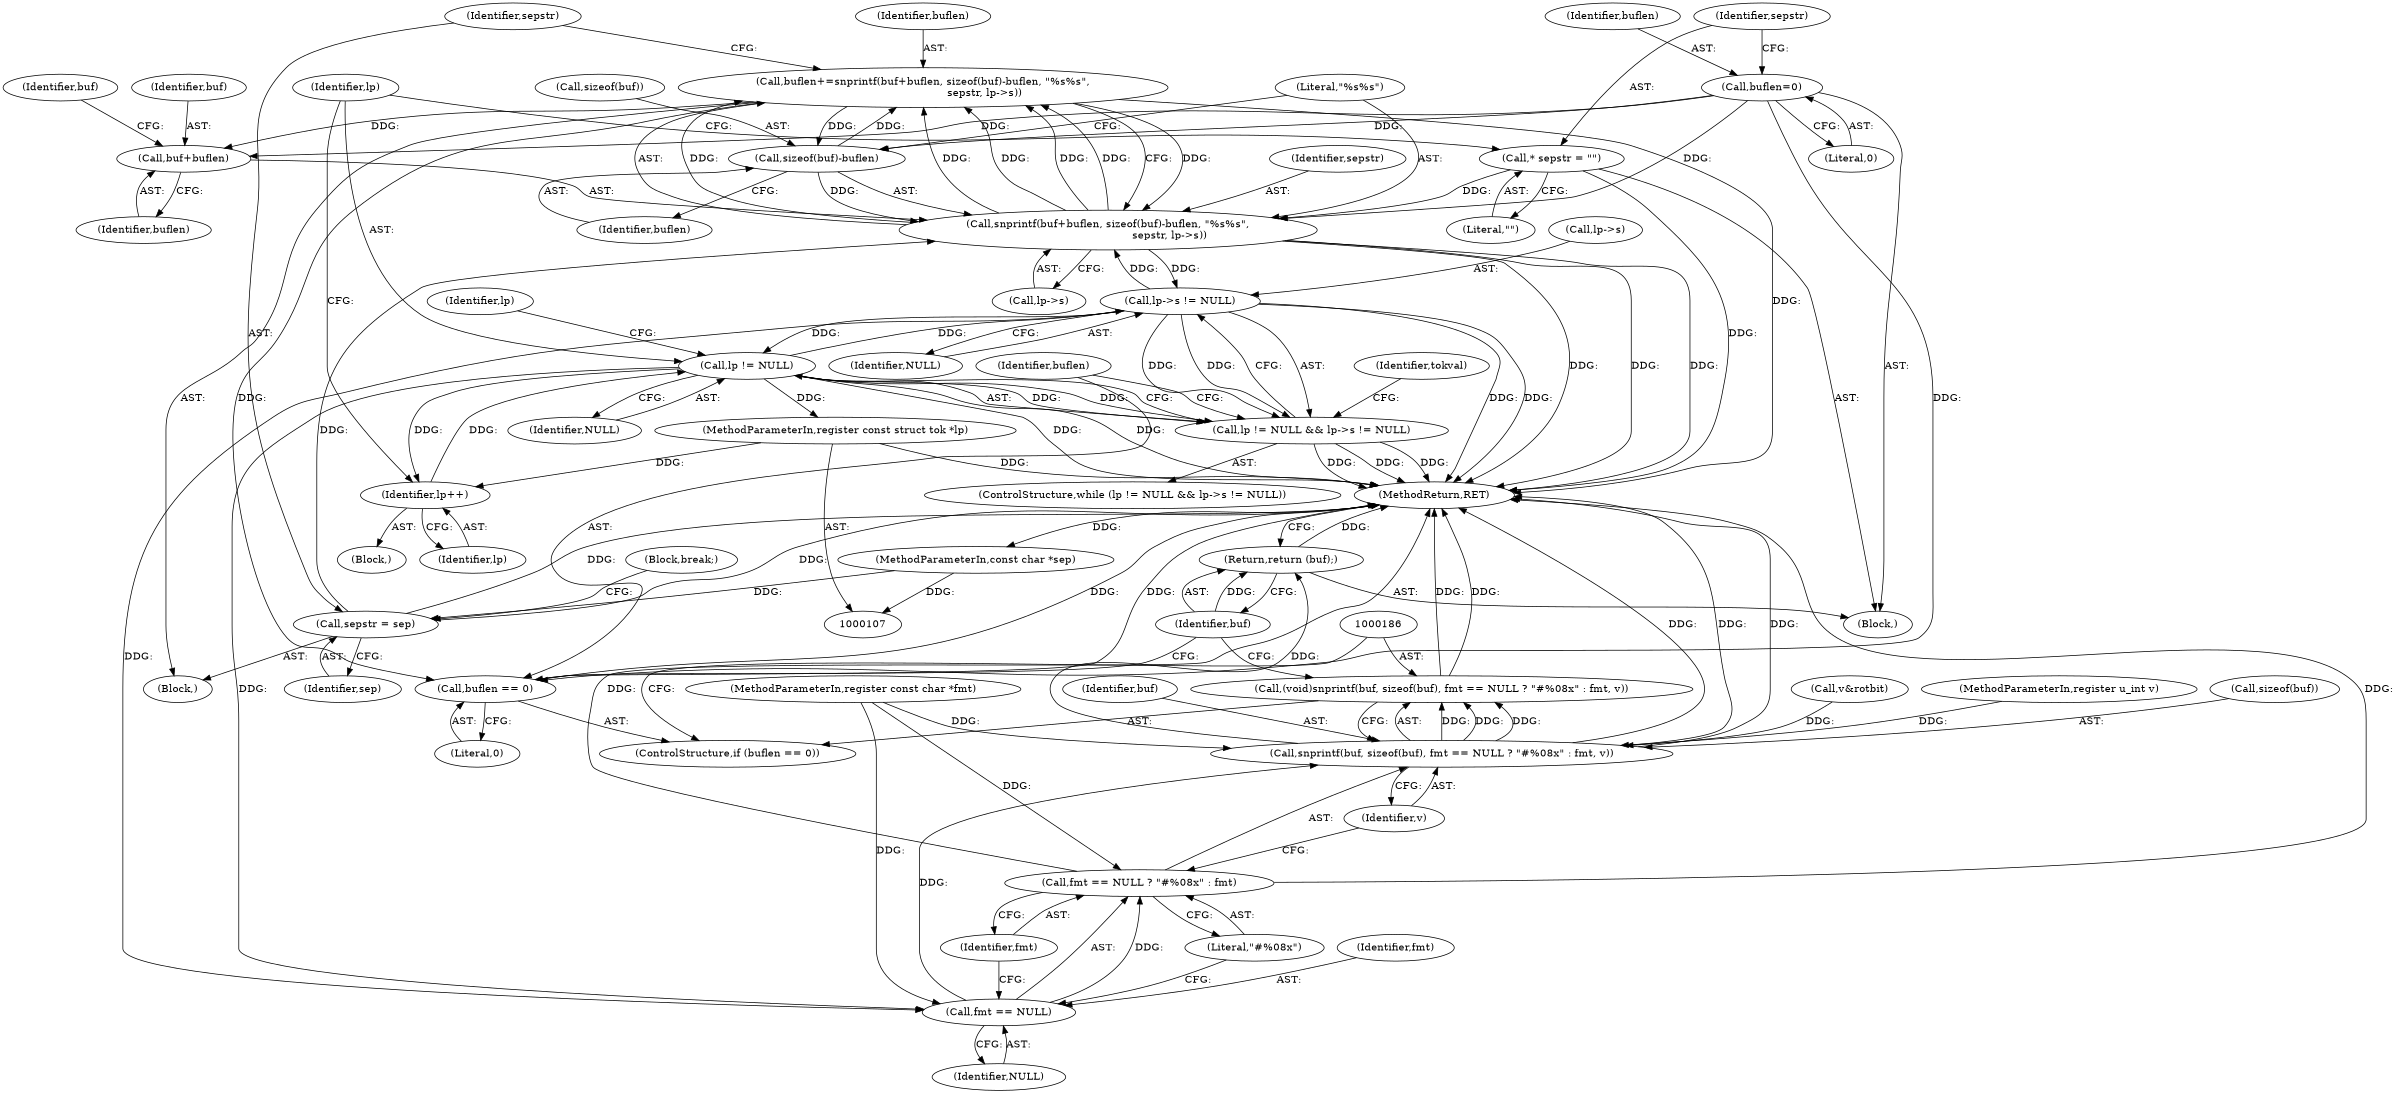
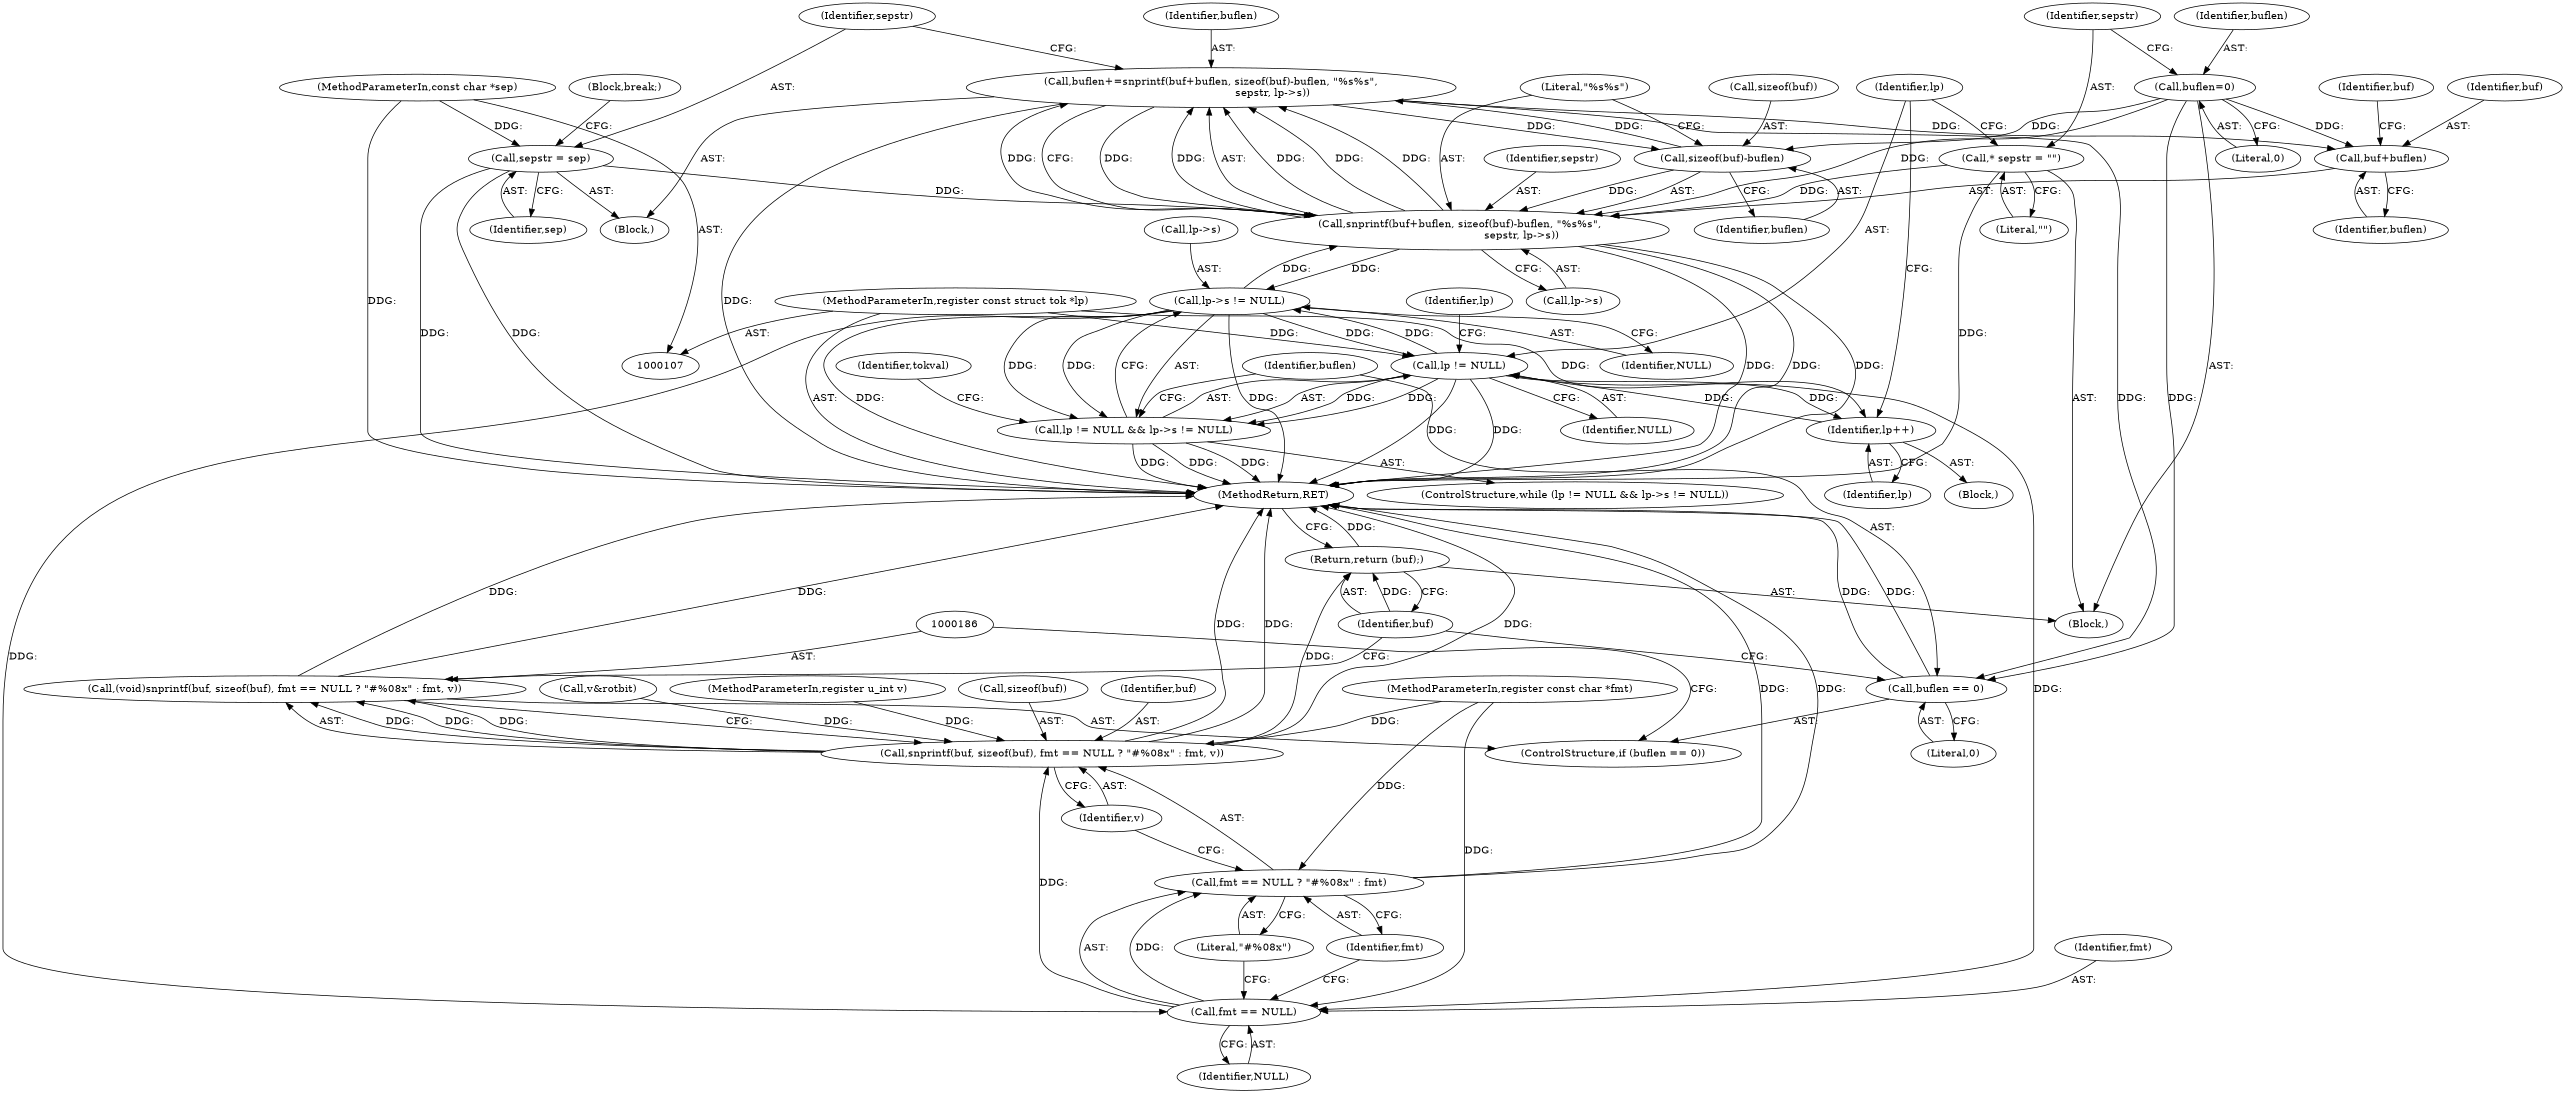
  digraph {
    n1 [label="(Call,buflen+=snprintf(buf+buflen, sizeof(buf)-buflen, \"%s%s\",\n                                     sepstr, lp->s))"]
    n2 [label="(Call,snprintf(buf+buflen, sizeof(buf)-buflen, \"%s%s\",\n                                     sepstr, lp->s))"]
    n3 [label="(Call,sizeof(buf)-buflen)"]
    n4 [label="(Call,buf+buflen)"]
    n5 [label="(Call,buflen == 0)"]
    n6 [label="(Block,)"]
    n7 [label="(MethodReturn,RET)"]
    n8 [label="(Call,lp->s != NULL)"]
    n9 [label="(Call,lp->s)"]
    n10 [label="(Identifier,buflen)"]
    n11 [label="(Identifier,buflen)"]
    n12 [label="(ControlStructure,if (buflen == 0))"]
    n13 [label="(Literal,0)"]
    n14 [label="(Return,return (buf);)"]
    n15 [label="(Call,lp != NULL)"]
    n16 [label="(Call,lp != NULL && lp->s != NULL)"]
    n17 [label="(Call,fmt == NULL)"]
    n18 [label="(Identifier,NULL)"]
    n19 [label="(Call,buflen=0)"]
    n20 [label="(Literal,0)"]
    n21 [label="(Block,)"]
    n22 [label="(Call,* sepstr = \"\")"]
    n23 [label="(Literal,\"\")"]
    n24 [label="(Call,sepstr = sep)"]
    n25 [label="(Identifier,sep)"]
    n26 [label="(MethodParameterIn,const char *sep)"]
    1000107
    n28 [label="(Identifier,lp++)"]
    n29 [label="(Identifier,NULL)"]
    n30 [label="(ControlStructure,while (lp != NULL && lp->s != NULL))"]
    n31 [label="(Call,snprintf(buf, sizeof(buf), fmt == NULL ? \"#%08x\" : fmt, v))"]
    n32 [label="(Call,fmt == NULL ? \"#%08x\" : fmt)"]
    n33 [label="(Identifier,NULL)"]
    n34 [label="(Identifier,lp)"]
    n35 [label="(Block,)"]
    n36 [label="(MethodParameterIn,register const struct tok *lp)"]
    n37 [label="(Call,(void)snprintf(buf, sizeof(buf), fmt == NULL ? \"#%08x\" : fmt, v))"]
    n38 [label="(Identifier,v)"]
    n39 [label="(Literal,\"#%08x\")"]
    n40 [label="(Identifier,fmt)"]
    n41 [label="(Identifier,buf)"]
    n42 [label="(MethodParameterIn,register const char *fmt)"]
    n43 [label="(Identifier,sepstr)"]
    n44 [label="(Call,v&rotbit)"]
    n45 [label="(Call,sizeof(buf))"]
    n46 [label="(Identifier,buflen)"]
    n47 [label="(Identifier,buf)"]
    n48 [label="(Identifier,tokval)"]
    n49 [label="(Identifier,sepstr)"]
    n50 [label="(Identifier,buflen)"]
    n51 [label="(MethodParameterIn,register u_int v)"]
    n52 [label="(Identifier,lp)"]
    n53 [label="(Call,lp->s)"]
    n54 [label="(Literal,\"%s%s\")"]
    n55 [label="(Identifier,sepstr)"]
    n56 [label="(Identifier,fmt)"]
    n57 [label="(Identifier,buflen)"]
    n58 [label="(Call,sizeof(buf))"]
    n59 [label="(Block,break;)"]
    n60 [label="(Identifier,lp)"]
    n61 [label="(Identifier,buf)"]
    n62 [label="(Identifier,buf)"]
    1000186
    n1 -> n2 [label="CFG: "]
    n1 -> n2 [label="DDG: "]
    n1 -> n3 [label="DDG: "]
    n1 -> n4 [label="DDG: "]
    n1 -> n5 [label="DDG: "]
    n1 -> n6 [label="AST: "]
    n1 -> n7 [label="DDG: "]
    n2 -> n1 [label="AST: "]
    n2 -> n1 [label="DDG: "]
    n2 -> n1 [label="DDG: "]
    n2 -> n1 [label="DDG: "]
    n2 -> n1 [label="DDG: "]
    n2 -> n1 [label="DDG: "]
    n2 -> n7 [label="DDG: "]
    n2 -> n7 [label="DDG: "]
    n2 -> n7 [label="DDG: "]
    n2 -> n8 [label="DDG: "]
    n2 -> n9 [label="CFG: "]
    n3 -> n1 [label="DDG: "]
    n3 -> n2 [label="AST: "]
    n3 -> n2 [label="DDG: "]
    n3 -> n10 [label="CFG: "]
    n4 -> n2 [label="AST: "]
    n4 -> n11 [label="CFG: "]
    n5 -> n7 [label="DDG: "]
    n5 -> n7 [label="DDG: "]
    n5 -> n12 [label="AST: "]
    n5 -> n13 [label="CFG: "]
    n7 -> n14 [label="CFG: "]
    n8 -> n2 [label="DDG: "]
    n8 -> n7 [label="DDG: "]
    n8 -> n7 [label="DDG: "]
    n8 -> n15 [label="DDG: "]
    n8 -> n16 [label="AST: "]
    n8 -> n16 [label="DDG: "]
    n8 -> n16 [label="DDG: "]
    n8 -> n17 [label="DDG: "]
    n8 -> n18 [label="CFG: "]
    n9 -> n2 [label="AST: "]
    n10 -> n3 [label="AST: "]
    n11 -> n4 [label="AST: "]
    n13 -> n5 [label="AST: "]
    n14 -> n7 [label="DDG: "]
    n14 -> n21 [label="AST: "]
    n14 -> n41 [label="CFG: "]
    n15 -> n7 [label="DDG: "]
    n15 -> n7 [label="DDG: "]
    n15 -> n8 [label="DDG: "]
    n15 -> n16 [label="AST: "]
    n15 -> n16 [label="DDG: "]
    n15 -> n16 [label="DDG: "]
    n15 -> n17 [label="DDG: "]
    n15 -> n28 [label="DDG: "]
    n15 -> n29 [label="CFG: "]
    n16 -> n7 [label="DDG: "]
    n16 -> n7 [label="DDG: "]
    n16 -> n7 [label="DDG: "]
    n16 -> n8 [label="CFG: "]
-   n16 -> n15 [label="CFG: "]
+   n16 -> n15 [label="AST: "]
    n16 -> n30 [label="AST: "]
    n17 -> n31 [label="DDG: "]
    n17 -> n32 [label="AST: "]
    n17 -> n32 [label="DDG: "]
    n17 -> n33 [label="CFG: "]
    n18 -> n8 [label="AST: "]
    n19 -> n2 [label="DDG: "]
    n19 -> n3 [label="DDG: "]
    n19 -> n4 [label="DDG: "]
    n19 -> n5 [label="DDG: "]
    n19 -> n20 [label="CFG: "]
    n19 -> n21 [label="AST: "]
    n20 -> n19 [label="AST: "]
    n22 -> n2 [label="DDG: "]
    n22 -> n7 [label="DDG: "]
    n22 -> n21 [label="AST: "]
    n22 -> n23 [label="CFG: "]
    n23 -> n22 [label="AST: "]
    n24 -> n2 [label="DDG: "]
    n24 -> n6 [label="AST: "]
    n24 -> n7 [label="DDG: "]
    n24 -> n7 [label="DDG: "]
    n24 -> n25 [label="CFG: "]
    n25 -> n24 [label="AST: "]
-   n7 -> n26 [label="DDG: "]
+   n26 -> n7 [label="DDG: "]
    n26 -> n24 [label="DDG: "]
-   n26 -> 1000107 [label="DDG: "]
+   n26 -> 1000107 [label="AST: "]
    n28 -> n15 [label="DDG: "]
    n28 -> n34 [label="CFG: "]
    n28 -> n35 [label="AST: "]
    n29 -> n15 [label="AST: "]
    n31 -> n7 [label="DDG: "]
    n31 -> n7 [label="DDG: "]
    n31 -> n7 [label="DDG: "]
    n31 -> n14 [label="DDG: "]
    n31 -> n37 [label="AST: "]
    n31 -> n37 [label="DDG: "]
    n31 -> n37 [label="DDG: "]
    n31 -> n37 [label="DDG: "]
    n31 -> n38 [label="CFG: "]
    n32 -> n7 [label="DDG: "]
    n32 -> n7 [label="DDG: "]
    n32 -> n31 [label="AST: "]
    n32 -> n39 [label="CFG: "]
    n32 -> n40 [label="CFG: "]
    n33 -> n17 [label="AST: "]
    n34 -> n28 [label="AST: "]
-   n36 -> n7 [label="DDG: "]
-   n15 -> n36 [label="DDG: "]
+   n36 -> n7 [label="AST: "]
+   n36 -> n15 [label="DDG: "]
    n36 -> 1000107 [label="AST: "]
    n36 -> n28 [label="DDG: "]
    n37 -> n7 [label="DDG: "]
    n37 -> n7 [label="DDG: "]
    n37 -> n12 [label="AST: "]
    n37 -> n31 [label="CFG: "]
    n38 -> n31 [label="AST: "]
    n38 -> n32 [label="CFG: "]
    n39 -> n17 [label="CFG: "]
    n39 -> n32 [label="AST: "]
    n40 -> n17 [label="CFG: "]
    n40 -> n32 [label="AST: "]
    n41 -> n5 [label="CFG: "]
    n41 -> n14 [label="AST: "]
    n41 -> n14 [label="DDG: "]
    n41 -> n37 [label="CFG: "]
    n42 -> n17 [label="DDG: "]
    n42 -> n31 [label="DDG: "]
    n42 -> n32 [label="DDG: "]
    n43 -> n19 [label="CFG: "]
    n43 -> n22 [label="AST: "]
    n44 -> n31 [label="DDG: "]
    n45 -> n3 [label="AST: "]
    n46 -> n19 [label="AST: "]
    n47 -> n4 [label="AST: "]
    n48 -> n16 [label="CFG: "]
    n49 -> n2 [label="AST: "]
    n50 -> n5 [label="AST: "]
    n50 -> n16 [label="CFG: "]
    n51 -> n31 [label="DDG: "]
    n52 -> n15 [label="CFG: "]
    n53 -> n8 [label="AST: "]
    n54 -> n2 [label="AST: "]
    n54 -> n3 [label="CFG: "]
    n55 -> n1 [label="CFG: "]
    n55 -> n24 [label="AST: "]
    n56 -> n17 [label="AST: "]
    n57 -> n1 [label="AST: "]
    n58 -> n31 [label="AST: "]
    n59 -> n24 [label="CFG: "]
    n60 -> n15 [label="AST: "]
    n60 -> n22 [label="CFG: "]
    n60 -> n28 [label="CFG: "]
    n61 -> n31 [label="AST: "]
    n62 -> n4 [label="CFG: "]
    1000186 -> n12 [label="CFG: "]
    1000186 -> n37 [label="AST: "]
  }
